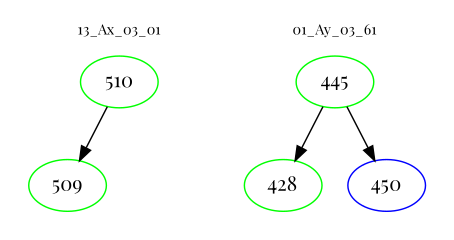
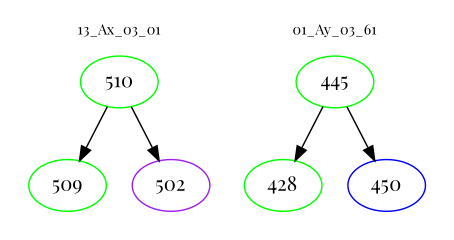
  digraph {
    fontname="Playfair Display"
    node [color=green fontname="Playfair Display"]
    edge [color=black fontname="Playfair Display"]
    n1 [label=510]
    n2 [label=509]
+   n3 [color=purple label=502]
    n4 [label=445]
    n5 [label=428]
    n6 [color=blue label=450]
    subgraph cluster_1 {
      color=white
      fontsize=10
      label="13_Ax_03_01"
      n1
      n2
+     n3
    }
    subgraph cluster_2 {
      color=white
      fontsize=10
      label="01_Ay_03_61"
      n4
      n5
      n6
    }
    n1 -> n2
+   n1 -> n3
    n4 -> n5
    n4 -> n6
  }
